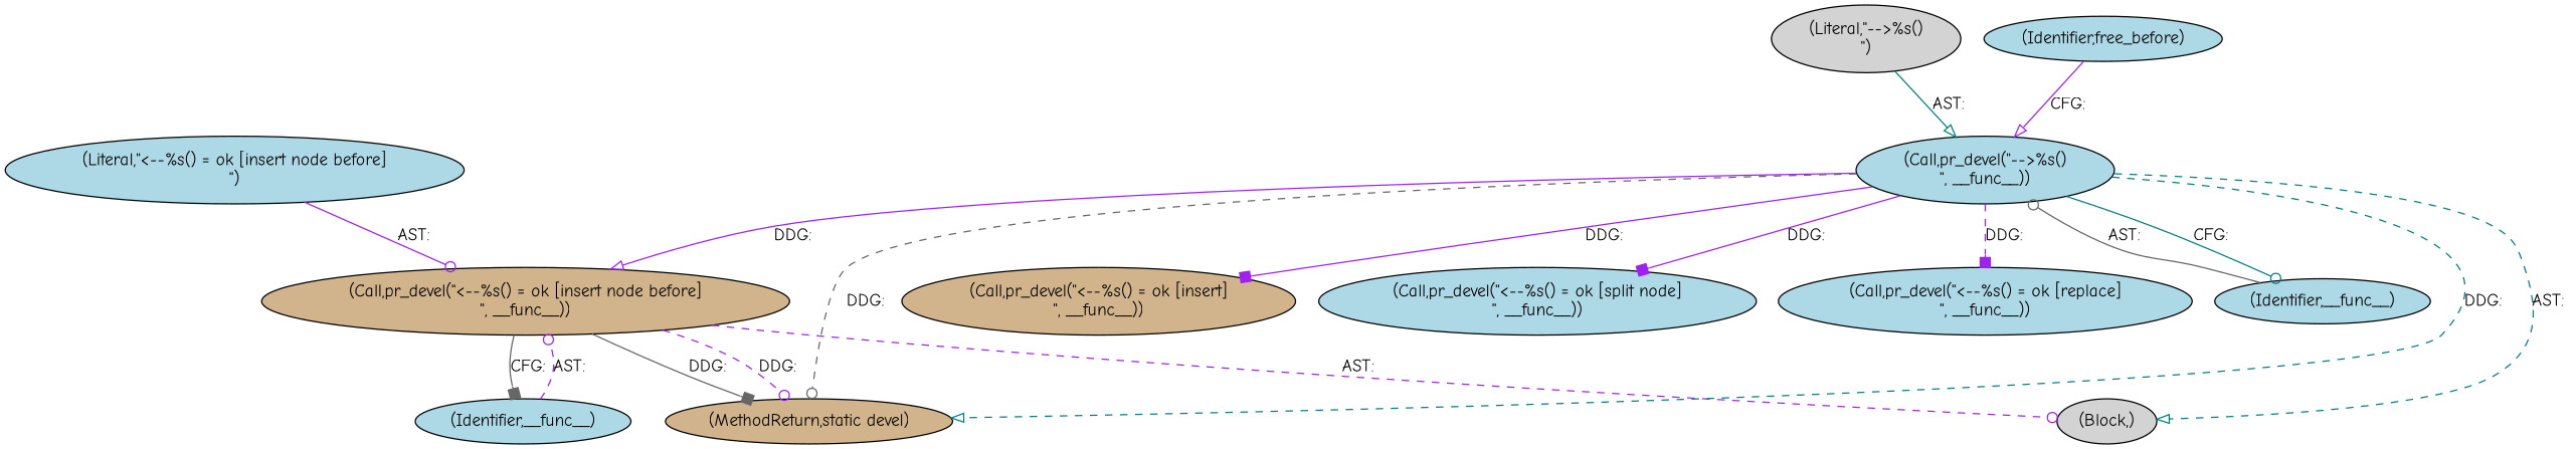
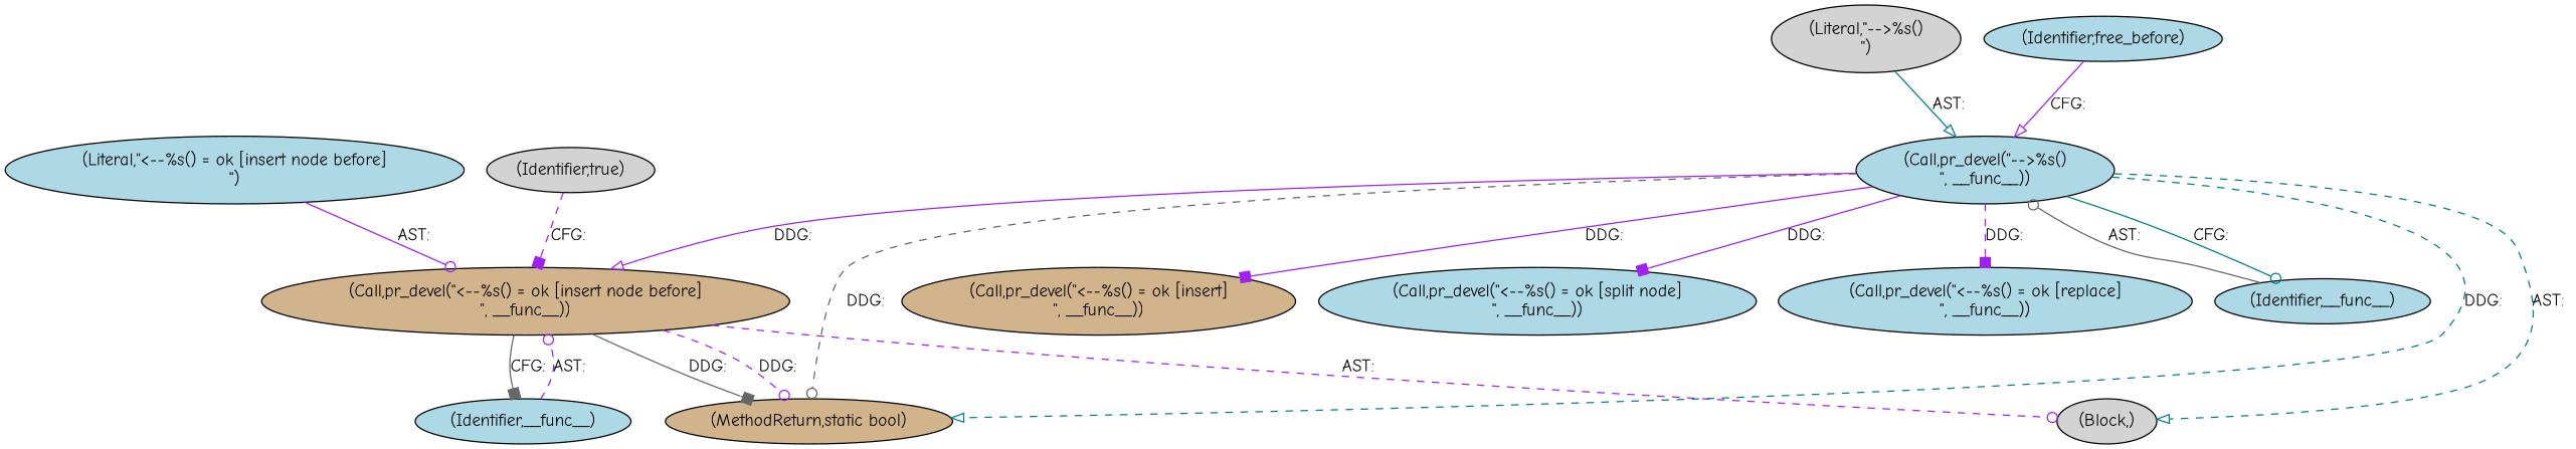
  digraph {
    fontname="Comic Neue"
    node [fillcolor=lightblue fontname="Comic Neue" style=filled]
    edge [arrowhead=odot color=purple fontname="Comic Neue" style=solid]
    n1 [fillcolor=tan label="(Call,pr_devel(\"<--%s() = ok [insert node before]\n\", __func__))"]
    n2 [label="(Identifier,__func__)"]
-   n3 [fillcolor=tan label="(MethodReturn,static devel)"]
+   n3 [fillcolor=tan label="(MethodReturn,static bool)"]
    n4 [fillcolor=lightgrey label="(Block,)"]
    n5 [label="(Call,pr_devel(\"-->%s()\n\", __func__))"]
    n6 [fillcolor=tan label="(Call,pr_devel(\"<--%s() = ok [insert]\n\", __func__))"]
    n7 [label="(Call,pr_devel(\"<--%s() = ok [split node]\n\", __func__))"]
    n8 [label="(Call,pr_devel(\"<--%s() = ok [replace]\n\", __func__))"]
    n9 [label="(Identifier,__func__)"]
    n10 [fillcolor=lightgrey label="(Literal,\"-->%s()\n\")"]
    n11 [label="(Literal,\"<--%s() = ok [insert node before]\n\")"]
+   n12 [fillcolor=lightgrey label="(Identifier,true)"]
    n13 [label="(Identifier,free_before)"]
    n1 -> n2 [arrowhead=box color=gray40 label="CFG: "]
    n1 -> n3 [arrowhead=box color=gray40 label="DDG: "]
    n1 -> n3 [label="DDG: " style=dashed]
    n1 -> n4 [label="AST: " style=dashed]
    n2 -> n1 [label="AST: " style=dashed]
    n5 -> n1 [arrowhead=onormal label="DDG: "]
    n5 -> n3 [color=gray40 label="DDG: " style=dashed]
    n5 -> n3 [arrowhead=onormal color=teal label="DDG: " style=dashed]
    n5 -> n4 [arrowhead=onormal color=teal label="AST: " style=dashed]
    n5 -> n6 [arrowhead=box label="DDG: "]
    n5 -> n7 [arrowhead=box label="DDG: "]
    n5 -> n8 [arrowhead=box label="DDG: " style=dashed]
    n5 -> n9 [color=teal label="CFG: "]
    n9 -> n5 [color=gray40 label="AST: "]
    n10 -> n5 [arrowhead=onormal color=teal label="AST: "]
    n11 -> n1 [label="AST: "]
+   n12 -> n1 [arrowhead=box label="CFG: " style=dashed]
    n13 -> n5 [arrowhead=onormal label="CFG: "]
  }
